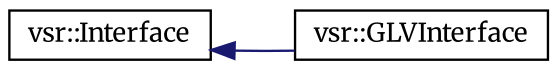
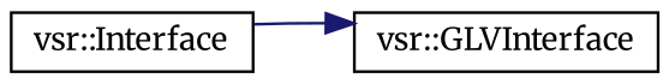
  digraph {
    rankdir=LR
    fontname=Merriweather
    node [color=black fillcolor=white fontname=Merriweather fontsize=11 shape=record style=filled]
    n1 [height=0.2 label="vsr::Interface" width=0.4]
    n2 [height=0.2 label="vsr::GLVInterface" width=0.4]
-   n1 -> n2 [color=midnightblue dir=back fontname=Merriweather fontsize=11 labelfontname=Helvetica labelfontsize=11 style=solid]
+   n2 -> n1 [color=midnightblue dir=back fontname=Merriweather fontsize=11 labelfontname=Helvetica labelfontsize=11 style=solid]
  }
